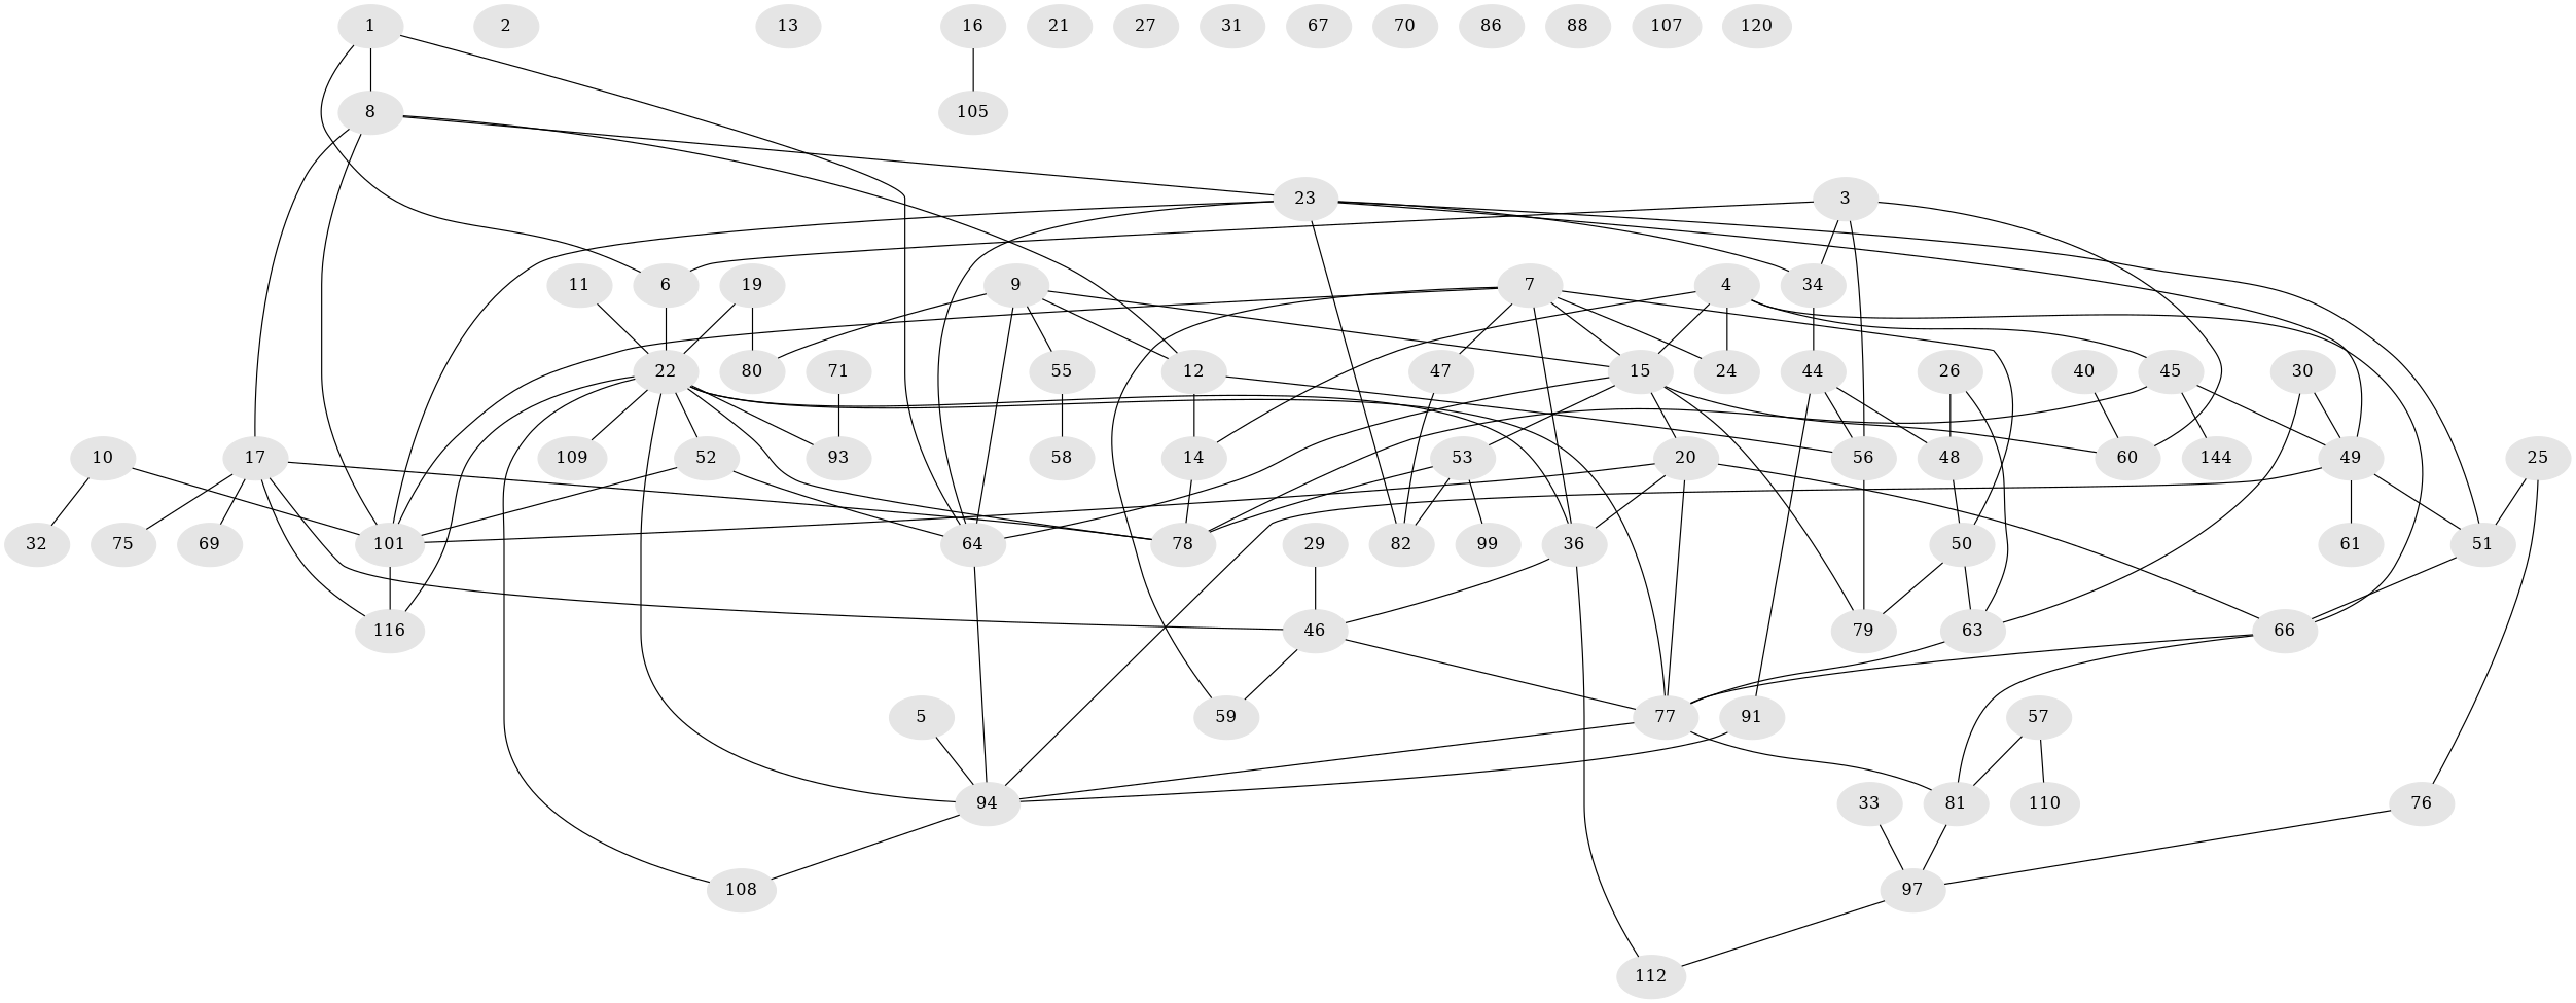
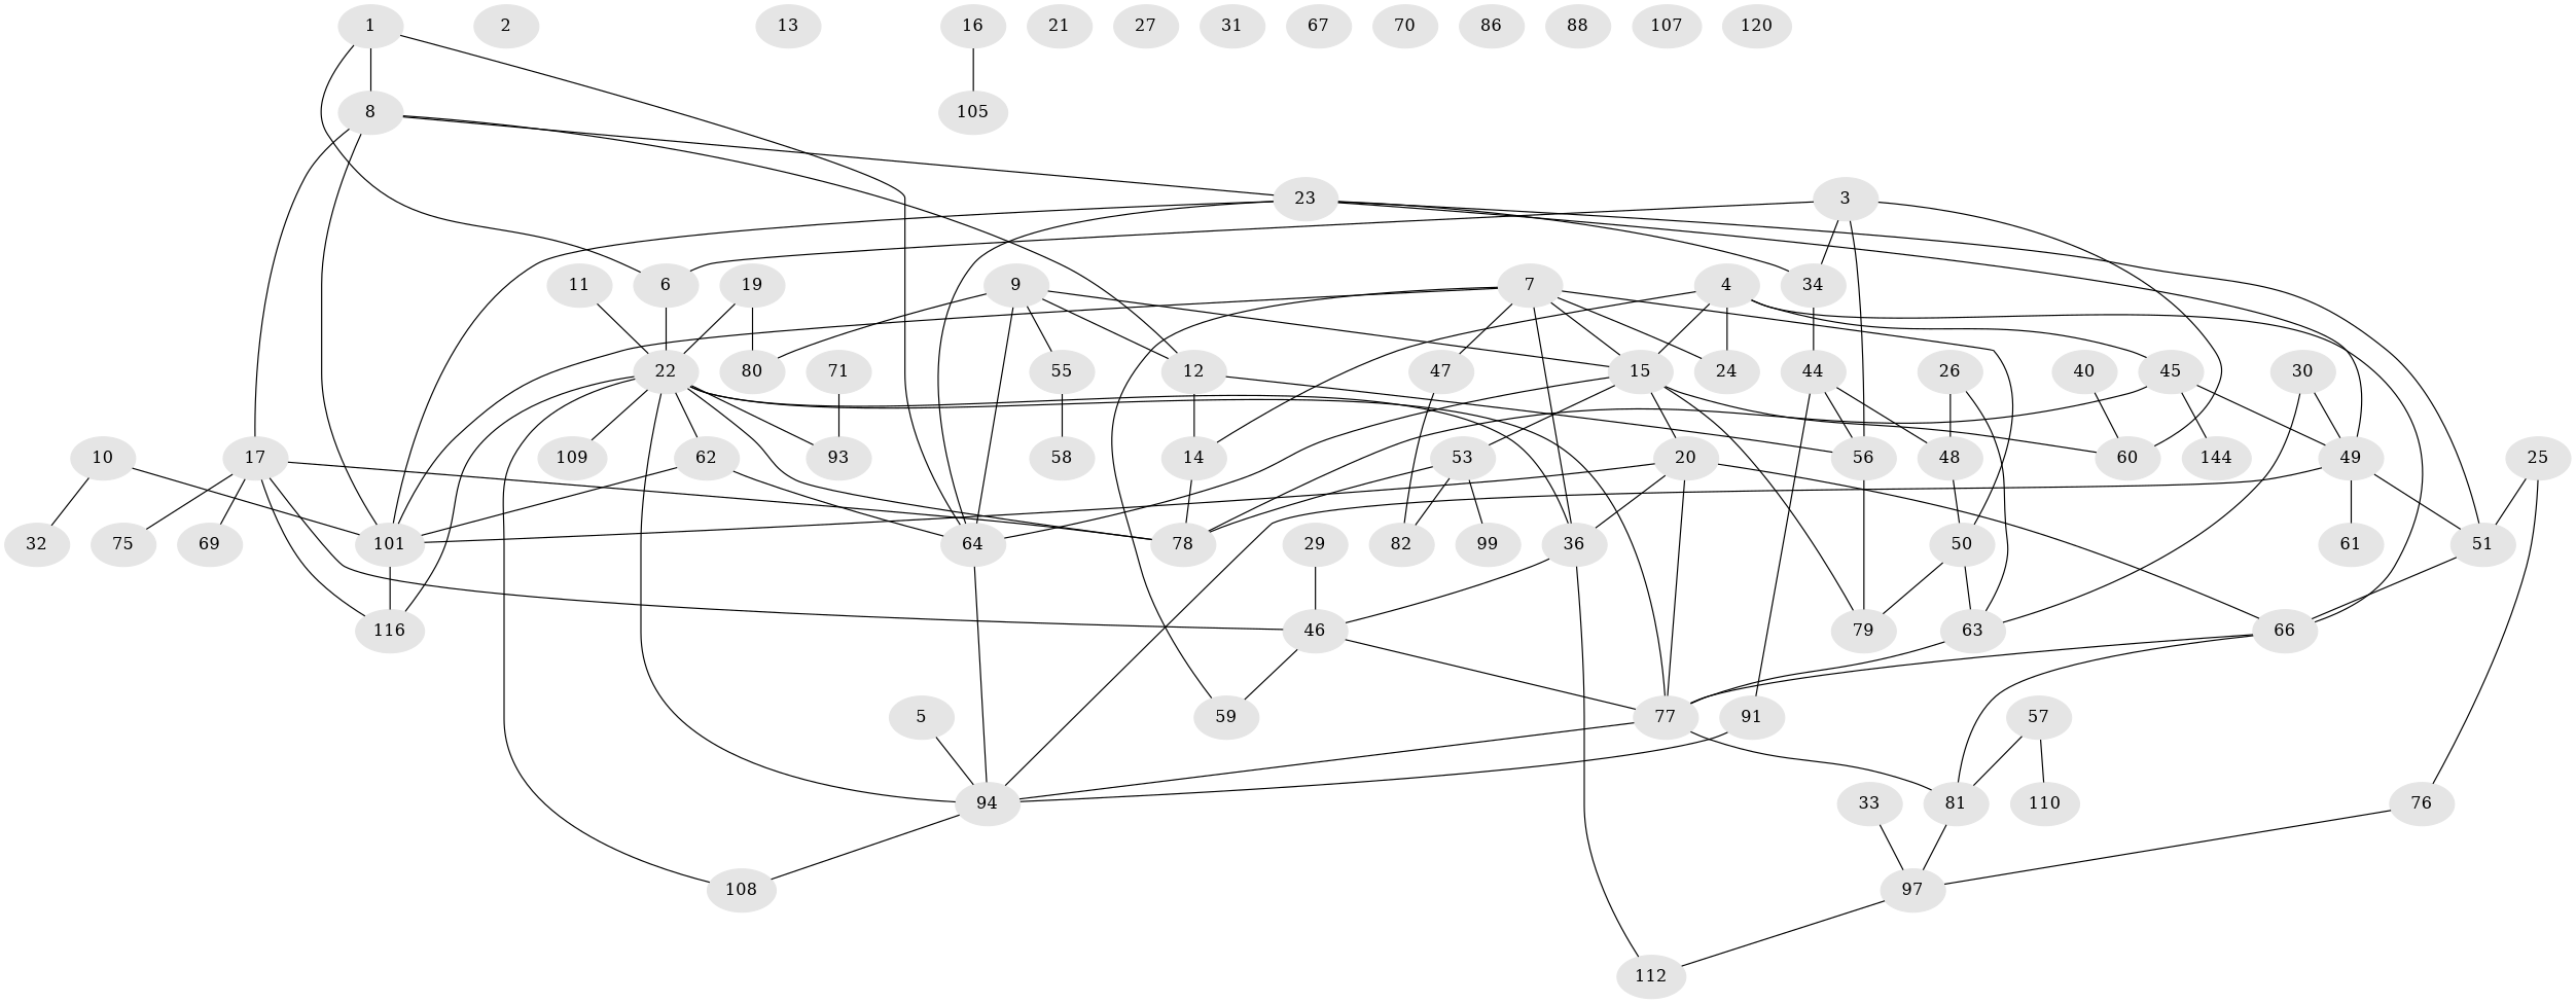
  graph {
    node [color=gray90 style=filled]
    1 [super="+28"]
    6
    8
    64
    22 [super="+90+52+106"]
    101 [super="+102"]
    12
    17 [super="+18"]
    23 [super="+93+43"]
    94 [super="+100"]
    2
    3 [super="+96"]
    34 [super="+73"]
    56 [super="+87"]
    60
    44 [super="+113"]
    79
    4 [super="+103"]
    14
    15 [super="+38+37+117"]
    24
    45
    66 [super="+92"]
    78
    20 [super="+42"]
    53 [super="+72"]
    49 [super="+84+111"]
    n28 [label=144]
    77 [super="+98"]
    81 [super="+89"]
    108
    5
    36 [super="+68"]
    116
-   62 [label=52]
+   62
    n36 [label=93]
    109
    7 [super="+121+41+35"]
    47
    50 [super="+85"]
    59
    46 [super="+83"]
    112
    82
    63
    69
    75
    51 [super="+118"]
    9 [super="+54"]
    55
    80
    58
    10
    32
    11
    13
    99
    16
    105
    19 [super="+115"]
    21
    61
    25
    76
    97
    26
    48
    27
    29
    30
    31
    33
    91
    40
    57
    110
    67
    70
    71
    86
    88
    107
    120
    1 -- 6
    1 -- 8
    1 -- 64
    6 -- 22
    8 -- 101
    8 -- 12
    8 -- 17
    8 -- 23
    64 -- 94
    22 -- 94
    22 -- 78
    22 -- 77
    22 -- 108
    22 -- 36
    22 -- 116
    22 -- 62
    22 -- n36
    22 -- 109
    101 -- 116
    12 -- 56
    12 -- 14
    17 -- 78
    17 -- 116
    17 -- 46
    17 -- 69
    17 -- 75
    23 -- 64
    23 -- 101
    23 -- 34
    23 -- 49
-   23 -- 82
    23 -- 51
    94 -- 108
    3 -- 6
    3 -- 34
    3 -- 56
    3 -- 60
    34 -- 44
    56 -- 79
    44 -- 56
    44 -- 48
    44 -- 91
    4 -- 14
    4 -- 15
    4 -- 24
    4 -- 45
    4 -- 66
    14 -- 78
    15 -- 64
    15 -- 60
    15 -- 79
    15 -- 20
    15 -- 53
    45 -- 78
    45 -- 49
    45 -- n28
    66 -- 77
    66 -- 81
    20 -- 101
    20 -- 66
    20 -- 77
    20 -- 36
    53 -- 78
    53 -- 82
    53 -- 99
    49 -- 94
    49 -- 51
    49 -- 61
    77 -- 94
    77 -- 81
    81 -- 97
    5 -- 94
    36 -- 46
    36 -- 112
    62 -- 64
    62 -- 101
    7 -- 101 [weight=2]
    7 -- 15
    7 -- 24
    7 -- 36
    7 -- 47
    7 -- 50
    7 -- 59
    47 -- 82
    50 -- 79
    50 -- 63
    46 -- 77
    46 -- 59
    63 -- 77
    51 -- 66
    9 -- 64
    9 -- 12
    9 -- 15
    9 -- 55
    9 -- 80
    55 -- 58
    10 -- 101
    10 -- 32
    11 -- 22
    16 -- 105
    19 -- 22 [weight=2]
    19 -- 80
    25 -- 51
    25 -- 76
    76 -- 97
    97 -- 112
    26 -- 63
    26 -- 48
    48 -- 50
    29 -- 46
    30 -- 49
    30 -- 63
    33 -- 97
    91 -- 94
    40 -- 60
    57 -- 81
    57 -- 110
    71 -- n36
  }
